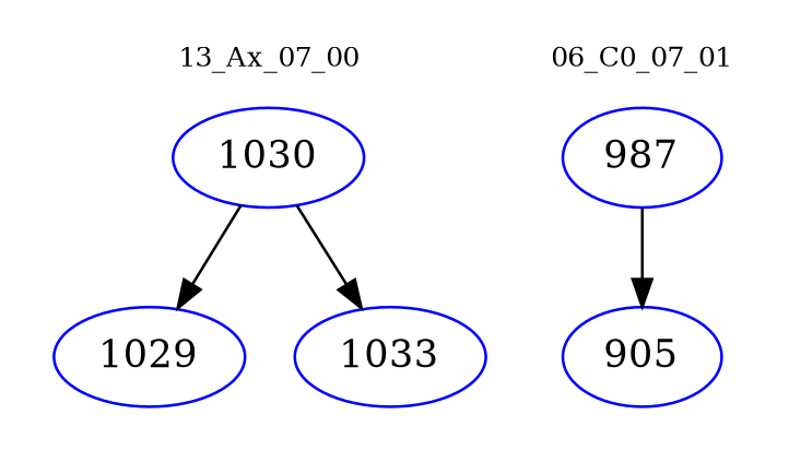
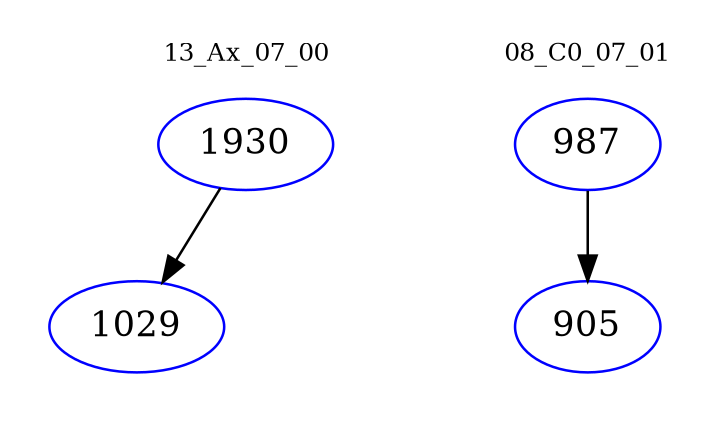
  digraph {
    node [color=blue]
    edge [color=black]
-   n1 [label=1030]
+   n1 [label=1930]
    n2 [label=1029]
-   n3 [label=1033]
    n4 [label=987]
    n5 [label=905]
    subgraph cluster_1 {
      color=white
      fontsize=10
      label="13_Ax_07_00"
      n1
      n2
-     n3
    }
    subgraph cluster_2 {
      color=white
      fontsize=10
-     label="06_C0_07_01"
+     label="08_C0_07_01"
      n4
      n5
    }
    n1 -> n2
-   n1 -> n3
    n4 -> n5
  }
